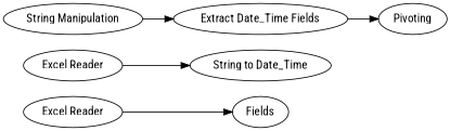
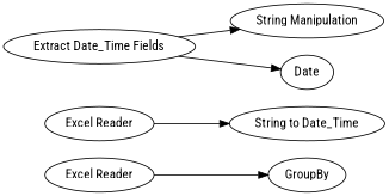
  digraph {
    fontname="Roboto Condensed"
    rankdir=LR
    node [fontname="Roboto Condensed"]
    edge [fontname="Roboto Condensed"]
    n1 [label="Excel Reader"]
-   n2 [label=Fields]
+   n2 [label=GroupBy]
    n3 [label="Excel Reader"]
    n4 [label="String to Date_Time"]
    n5 [label="String Manipulation"]
    n6 [label="Extract Date_Time Fields"]
-   n7 [label=Pivoting]
+   n7 [label=Date]
    n1 -> n2
    n3 -> n4
-   n5 -> n6
+   n6 -> n5
    n6 -> n7
  }
